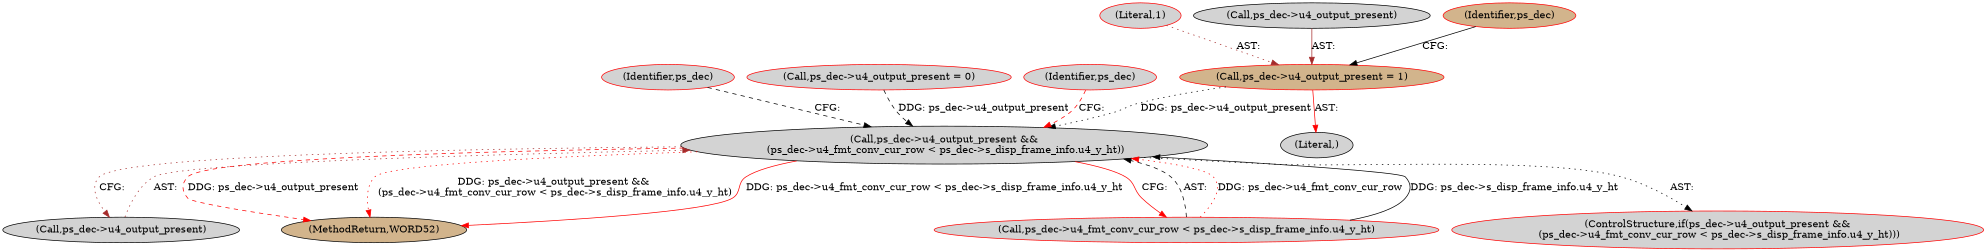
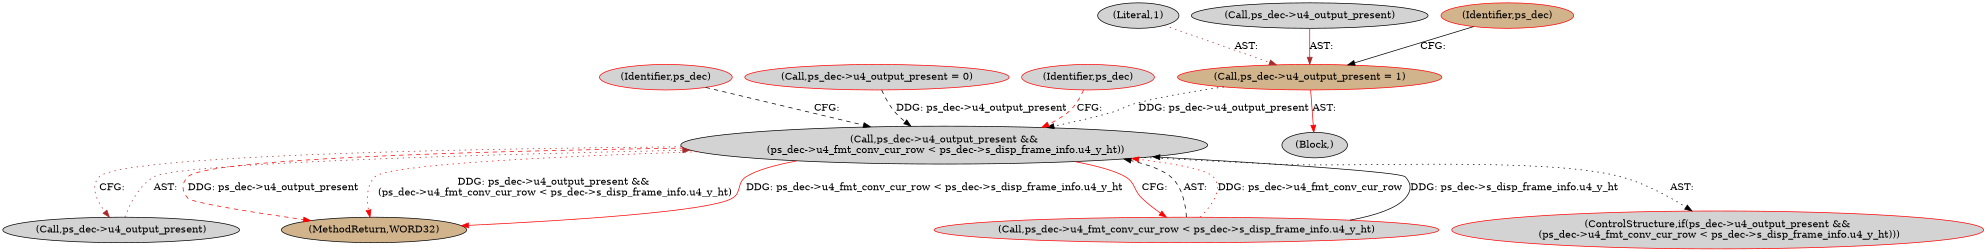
  digraph {
    node [color=red fillcolor=lightgrey style=filled]
    edge [color=black style=dotted]
    n1 [fillcolor=tan label="(Call,ps_dec->u4_output_present = 1)"]
    n2 [color=black label="(Call,ps_dec->u4_output_present &&\n (ps_dec->u4_fmt_conv_cur_row < ps_dec->s_disp_frame_info.u4_y_ht))"]
-   n3 [color=black label="(Literal,)"]
+   n3 [color=black label="(Block,)"]
    n4 [color=black label="(Call,ps_dec->u4_output_present)"]
-   n5 [color=black fillcolor=tan label="(MethodReturn,WORD52)"]
+   n5 [color=black fillcolor=tan label="(MethodReturn,WORD32)"]
    n6 [label="(Call,ps_dec->u4_fmt_conv_cur_row < ps_dec->s_disp_frame_info.u4_y_ht)"]
    n7 [label="(ControlStructure,if(ps_dec->u4_output_present &&\n (ps_dec->u4_fmt_conv_cur_row < ps_dec->s_disp_frame_info.u4_y_ht)))"]
-   n8 [label="(Literal,1)"]
+   n8 [color=black label="(Literal,1)"]
    n9 [color=black label="(Call,ps_dec->u4_output_present)"]
    n10 [label="(Identifier,ps_dec)"]
    n11 [fillcolor=tan label="(Identifier,ps_dec)"]
    n12 [label="(Call,ps_dec->u4_output_present = 0)"]
    n13 [label="(Identifier,ps_dec)"]
    n1 -> n2 [label="DDG: ps_dec->u4_output_present"]
    n1 -> n3 [color=red label="AST: " style=solid]
    n2 -> n4 [color=brown label="CFG: "]
    n2 -> n5 [color=red label="DDG: ps_dec->u4_output_present" style=dashed]
    n2 -> n5 [color=red label="DDG: ps_dec->u4_output_present &&\n (ps_dec->u4_fmt_conv_cur_row < ps_dec->s_disp_frame_info.u4_y_ht)"]
    n2 -> n5 [color=red label="DDG: ps_dec->u4_fmt_conv_cur_row < ps_dec->s_disp_frame_info.u4_y_ht" style=solid]
    n2 -> n6 [color=red label="CFG: " style=solid]
    n2 -> n7 [label="AST: "]
    n4 -> n2 [color=brown label="AST: "]
    n6 -> n2 [label="AST: " style=dashed]
    n6 -> n2 [color=red label="DDG: ps_dec->u4_fmt_conv_cur_row"]
    n6 -> n2 [label="DDG: ps_dec->s_disp_frame_info.u4_y_ht" style=solid]
    n8 -> n1 [color=brown label="AST: "]
    n9 -> n1 [color=brown label="AST: " style=solid]
    n10 -> n2 [label="CFG: " style=dashed]
    n11 -> n1 [label="CFG: " style=solid]
    n12 -> n2 [label="DDG: ps_dec->u4_output_present" style=dashed]
    n13 -> n2 [color=red label="CFG: " style=dashed]
  }
